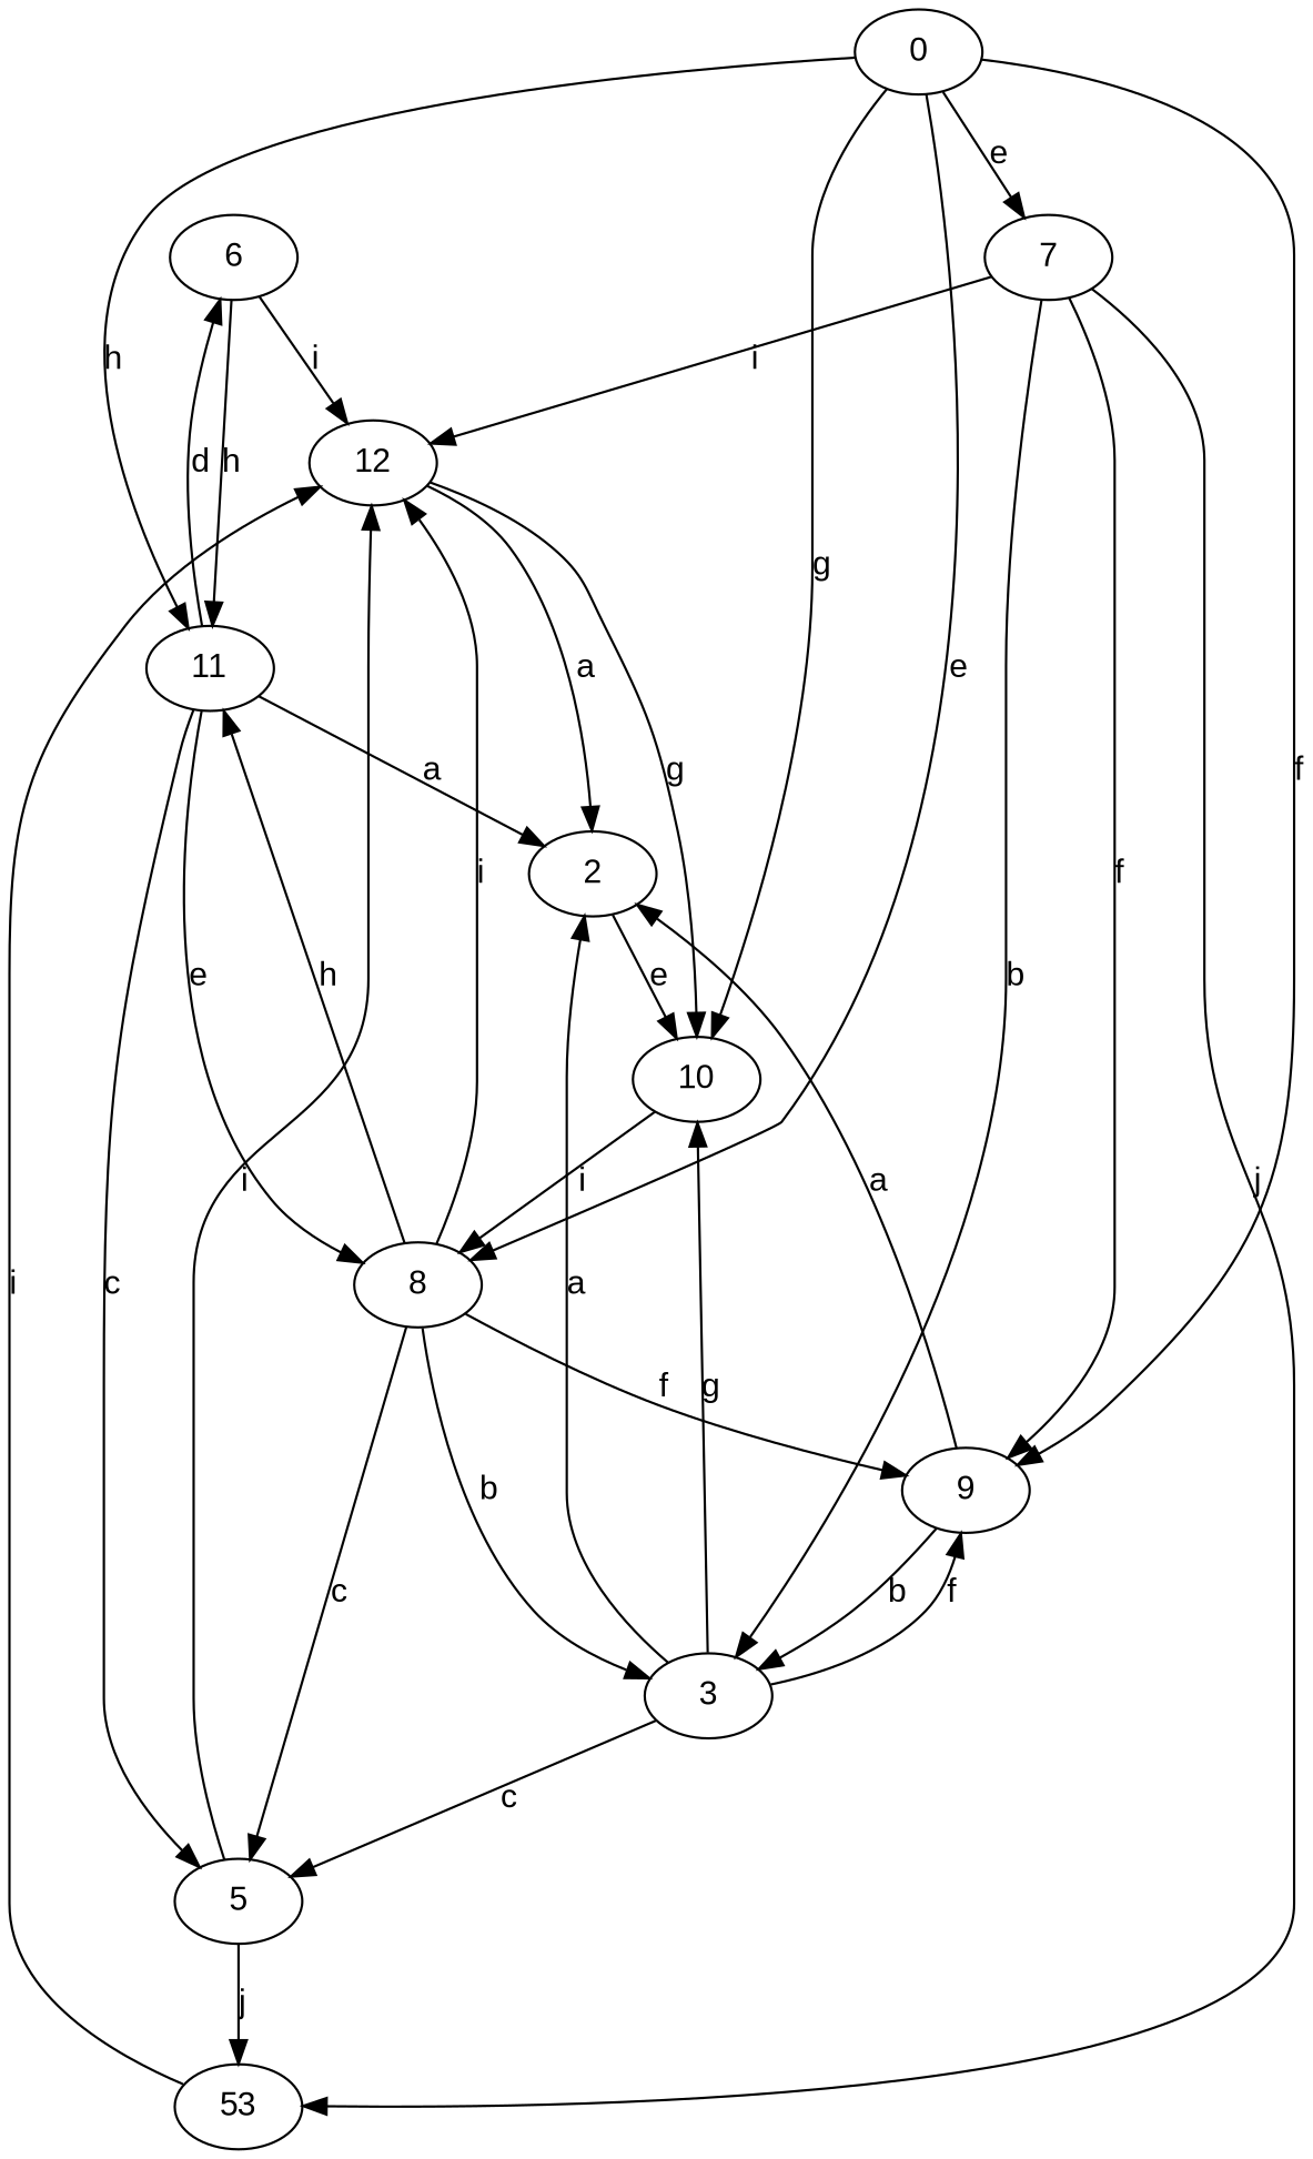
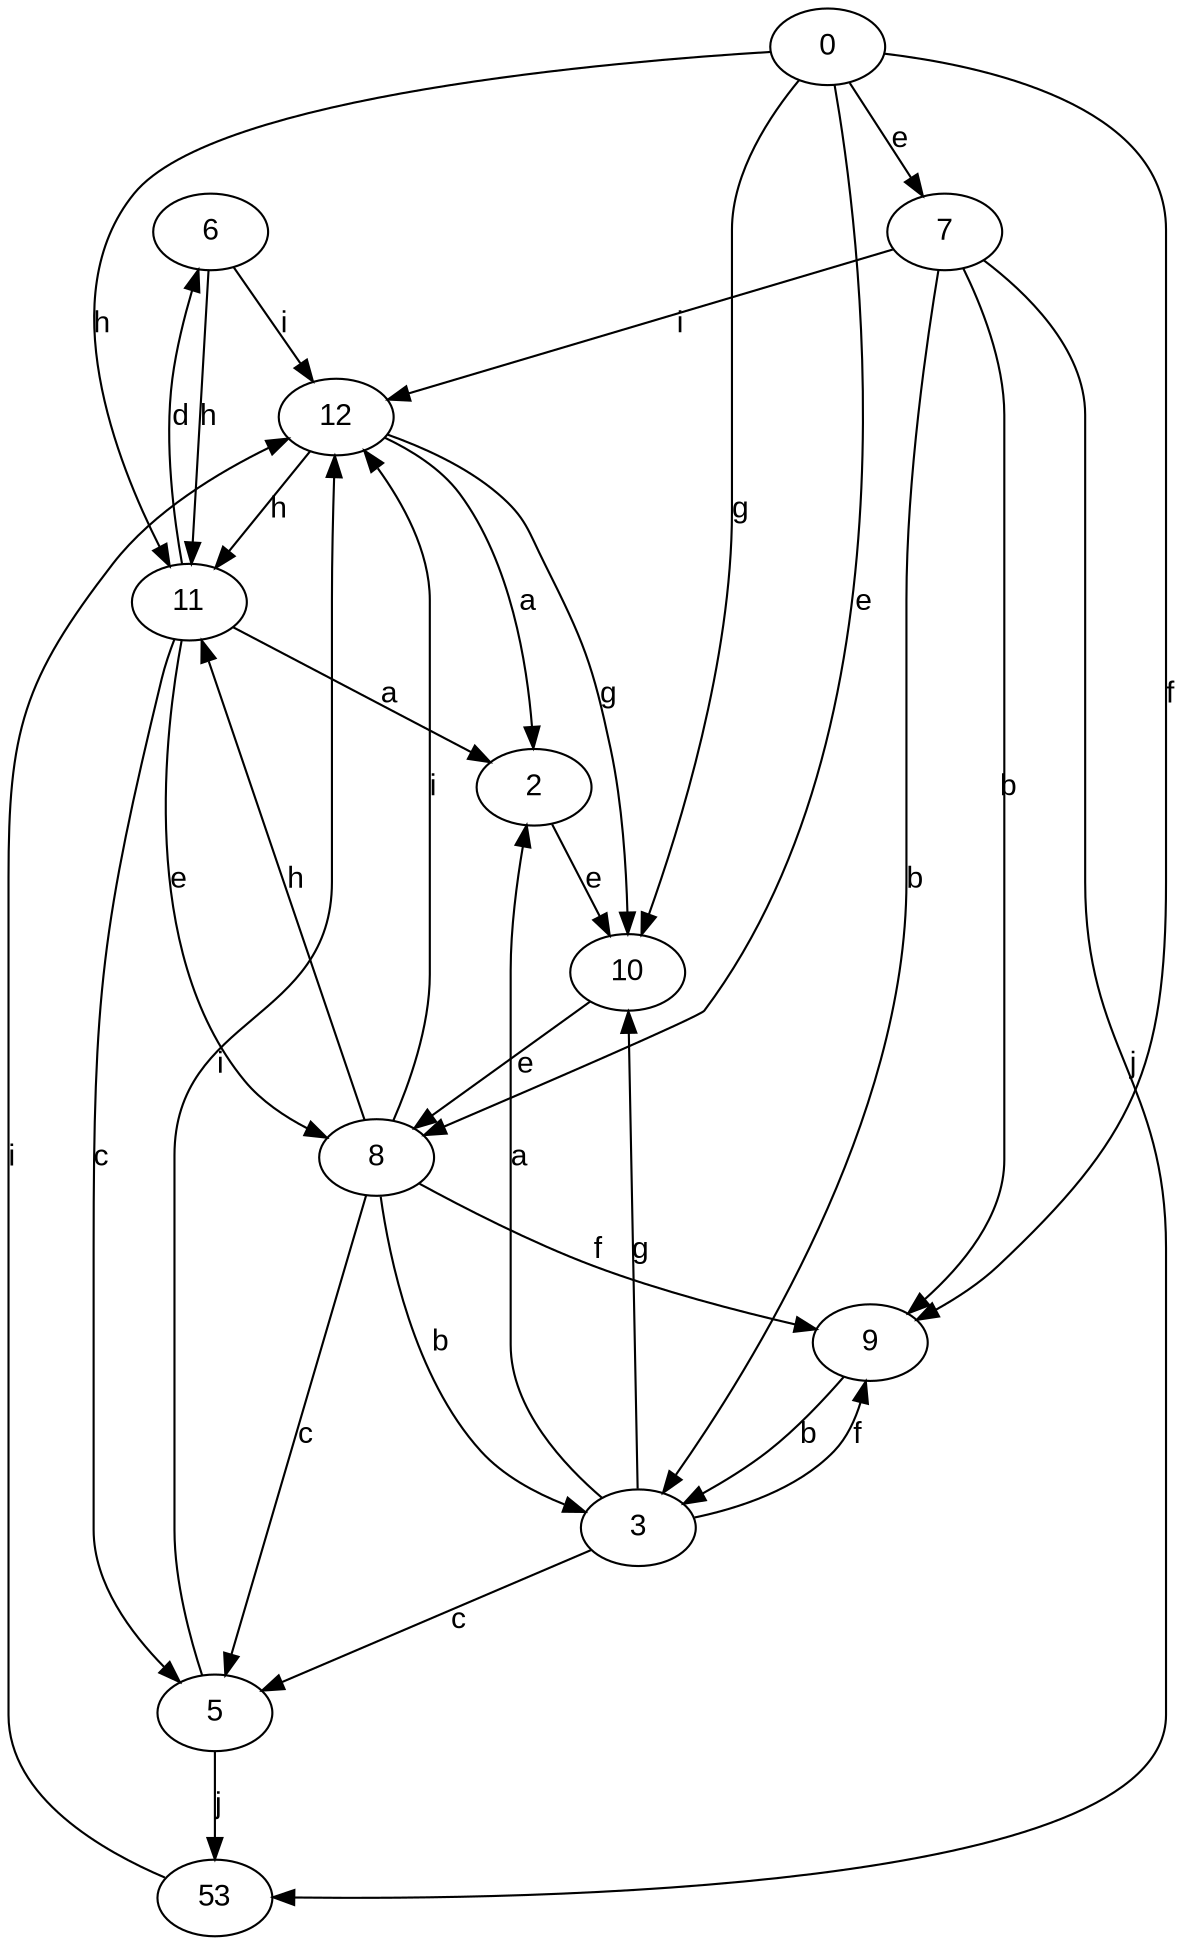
  strict digraph {
    fontname="Liberation Sans"
    node [fontname="Liberation Sans"]
    edge [fontname="Liberation Sans"]
    6
    12
    11
    2
    10
    8
    3
    5
    9
    n10 [label=53]
    7
    0
    6 -> 12 [label=i]
    6 -> 11 [label=h]
+   12 -> 11 [label=h]
    12 -> 2 [label=a]
    12 -> 10 [label=g]
    11 -> 6 [label=d]
    11 -> 2 [label=a]
    11 -> 8 [label=e]
    11 -> 5 [label=c]
    2 -> 10 [label=e]
-   10 -> 8 [label=i]
+   10 -> 8 [label=e]
    8 -> 12 [label=i]
    8 -> 11 [label=h]
    8 -> 3 [label=b]
    8 -> 5 [label=c]
    8 -> 9 [label=f]
    3 -> 2 [label=a]
    3 -> 10 [label=g]
    3 -> 5 [label=c]
    3 -> 9 [label=f]
    5 -> 12 [label=i]
    5 -> n10 [label=j]
-   9 -> 2 [label=a]
    9 -> 3 [label=b]
    n10 -> 12 [label=i]
    7 -> 12 [label=i]
    7 -> 3 [label=b]
-   7 -> 9 [label=f]
+   7 -> 9 [label=b]
    7 -> n10 [label=j]
    0 -> 11 [label=h]
    0 -> 10 [label=g]
    0 -> 8 [label=e]
    0 -> 9 [label=f]
    0 -> 7 [label=e]
  }
